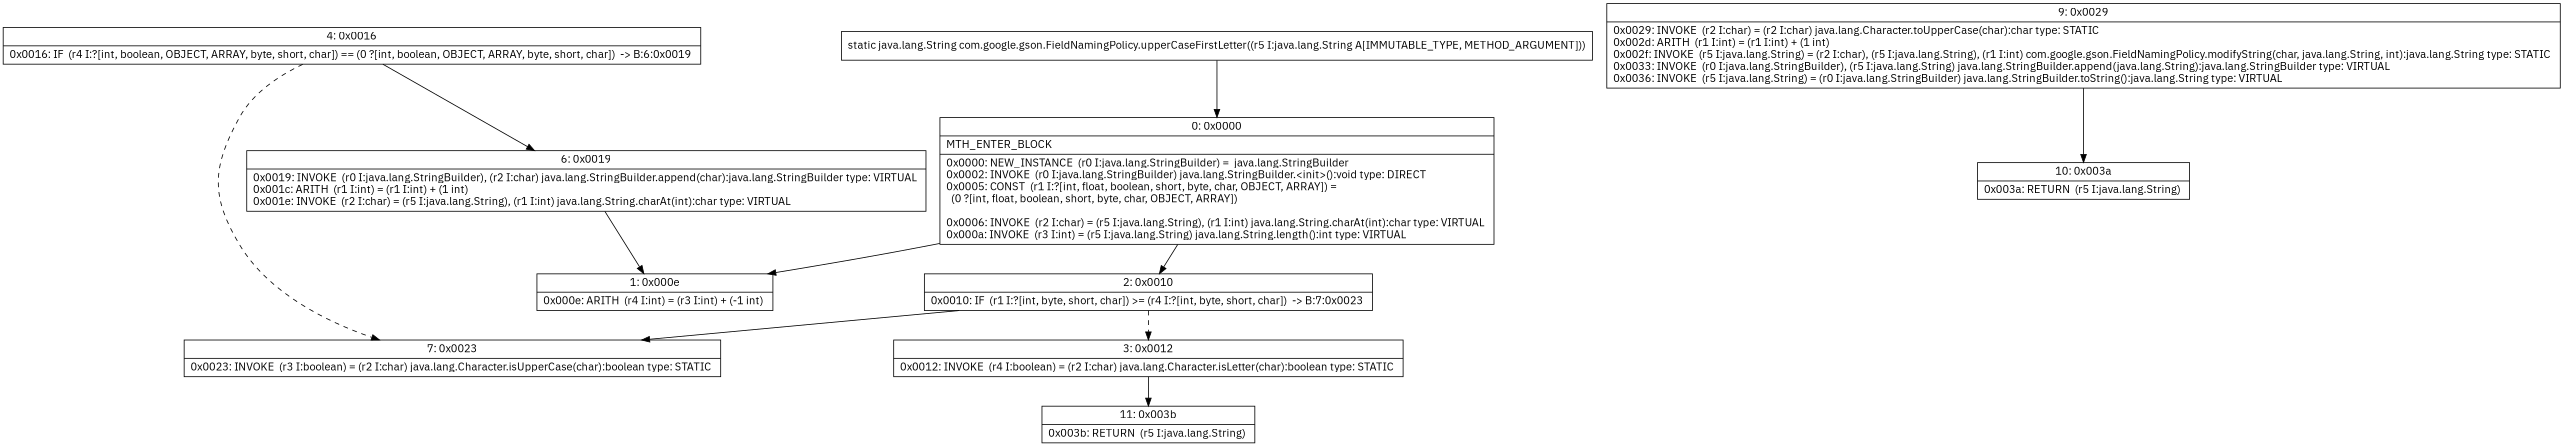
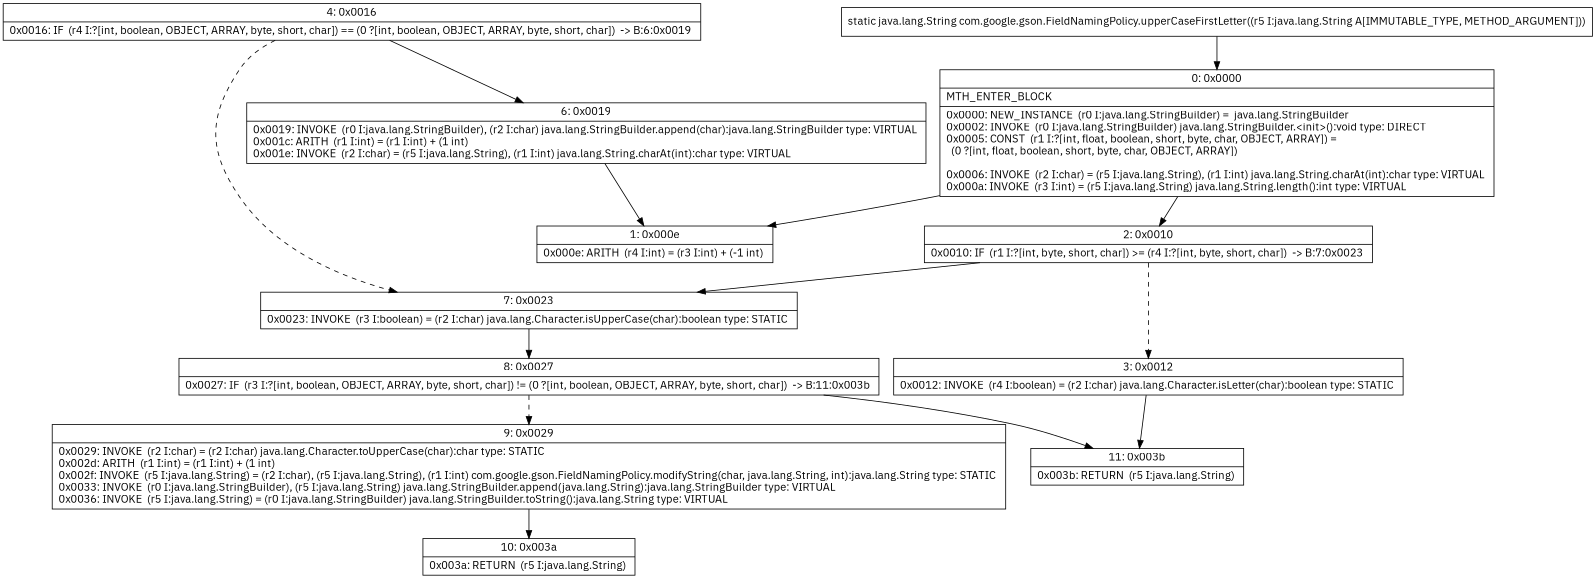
  digraph {
    fontname="IBM Plex Sans"
    node [fontname="IBM Plex Sans" shape=record]
    edge [fontname="IBM Plex Sans"]
    n1 [label="{0\:\ 0x0000|MTH_ENTER_BLOCK\l|0x0000: NEW_INSTANCE  (r0 I:java.lang.StringBuilder) =  java.lang.StringBuilder \l0x0002: INVOKE  (r0 I:java.lang.StringBuilder) java.lang.StringBuilder.\<init\>():void type: DIRECT \l0x0005: CONST  (r1 I:?[int, float, boolean, short, byte, char, OBJECT, ARRAY]) = \l  (0 ?[int, float, boolean, short, byte, char, OBJECT, ARRAY])\l \l0x0006: INVOKE  (r2 I:char) = (r5 I:java.lang.String), (r1 I:int) java.lang.String.charAt(int):char type: VIRTUAL \l0x000a: INVOKE  (r3 I:int) = (r5 I:java.lang.String) java.lang.String.length():int type: VIRTUAL \l}"]
    n2 [label="{1\:\ 0x000e|0x000e: ARITH  (r4 I:int) = (r3 I:int) + (\-1 int) \l}"]
    n3 [label="{2\:\ 0x0010|0x0010: IF  (r1 I:?[int, byte, short, char]) \>= (r4 I:?[int, byte, short, char])  \-\> B:7:0x0023 \l}"]
    n4 [label="{3\:\ 0x0012|0x0012: INVOKE  (r4 I:boolean) = (r2 I:char) java.lang.Character.isLetter(char):boolean type: STATIC \l}"]
    n5 [label="{7\:\ 0x0023|0x0023: INVOKE  (r3 I:boolean) = (r2 I:char) java.lang.Character.isUpperCase(char):boolean type: STATIC \l}"]
    n6 [label="{11\:\ 0x003b|0x003b: RETURN  (r5 I:java.lang.String) \l}"]
+   n7 [label="{8\:\ 0x0027|0x0027: IF  (r3 I:?[int, boolean, OBJECT, ARRAY, byte, short, char]) != (0 ?[int, boolean, OBJECT, ARRAY, byte, short, char])  \-\> B:11:0x003b \l}"]
    n8 [label="{4\:\ 0x0016|0x0016: IF  (r4 I:?[int, boolean, OBJECT, ARRAY, byte, short, char]) == (0 ?[int, boolean, OBJECT, ARRAY, byte, short, char])  \-\> B:6:0x0019 \l}"]
    n9 [label="{6\:\ 0x0019|0x0019: INVOKE  (r0 I:java.lang.StringBuilder), (r2 I:char) java.lang.StringBuilder.append(char):java.lang.StringBuilder type: VIRTUAL \l0x001c: ARITH  (r1 I:int) = (r1 I:int) + (1 int) \l0x001e: INVOKE  (r2 I:char) = (r5 I:java.lang.String), (r1 I:int) java.lang.String.charAt(int):char type: VIRTUAL \l}"]
    n10 [label="{9\:\ 0x0029|0x0029: INVOKE  (r2 I:char) = (r2 I:char) java.lang.Character.toUpperCase(char):char type: STATIC \l0x002d: ARITH  (r1 I:int) = (r1 I:int) + (1 int) \l0x002f: INVOKE  (r5 I:java.lang.String) = (r2 I:char), (r5 I:java.lang.String), (r1 I:int) com.google.gson.FieldNamingPolicy.modifyString(char, java.lang.String, int):java.lang.String type: STATIC \l0x0033: INVOKE  (r0 I:java.lang.StringBuilder), (r5 I:java.lang.String) java.lang.StringBuilder.append(java.lang.String):java.lang.StringBuilder type: VIRTUAL \l0x0036: INVOKE  (r5 I:java.lang.String) = (r0 I:java.lang.StringBuilder) java.lang.StringBuilder.toString():java.lang.String type: VIRTUAL \l}"]
    n11 [label="{10\:\ 0x003a|0x003a: RETURN  (r5 I:java.lang.String) \l}"]
    n12 [label="{static java.lang.String com.google.gson.FieldNamingPolicy.upperCaseFirstLetter((r5 I:java.lang.String A[IMMUTABLE_TYPE, METHOD_ARGUMENT])) }"]
    n1 -> n2
    n1 -> n3
    n3 -> n4 [style=dashed]
    n3 -> n5
    n4 -> n6
+   n5 -> n7
+   n7 -> n6
+   n7 -> n10 [style=dashed]
    n8 -> n5 [style=dashed]
    n8 -> n9
    n9 -> n2
    n10 -> n11
    n12 -> n1
  }
